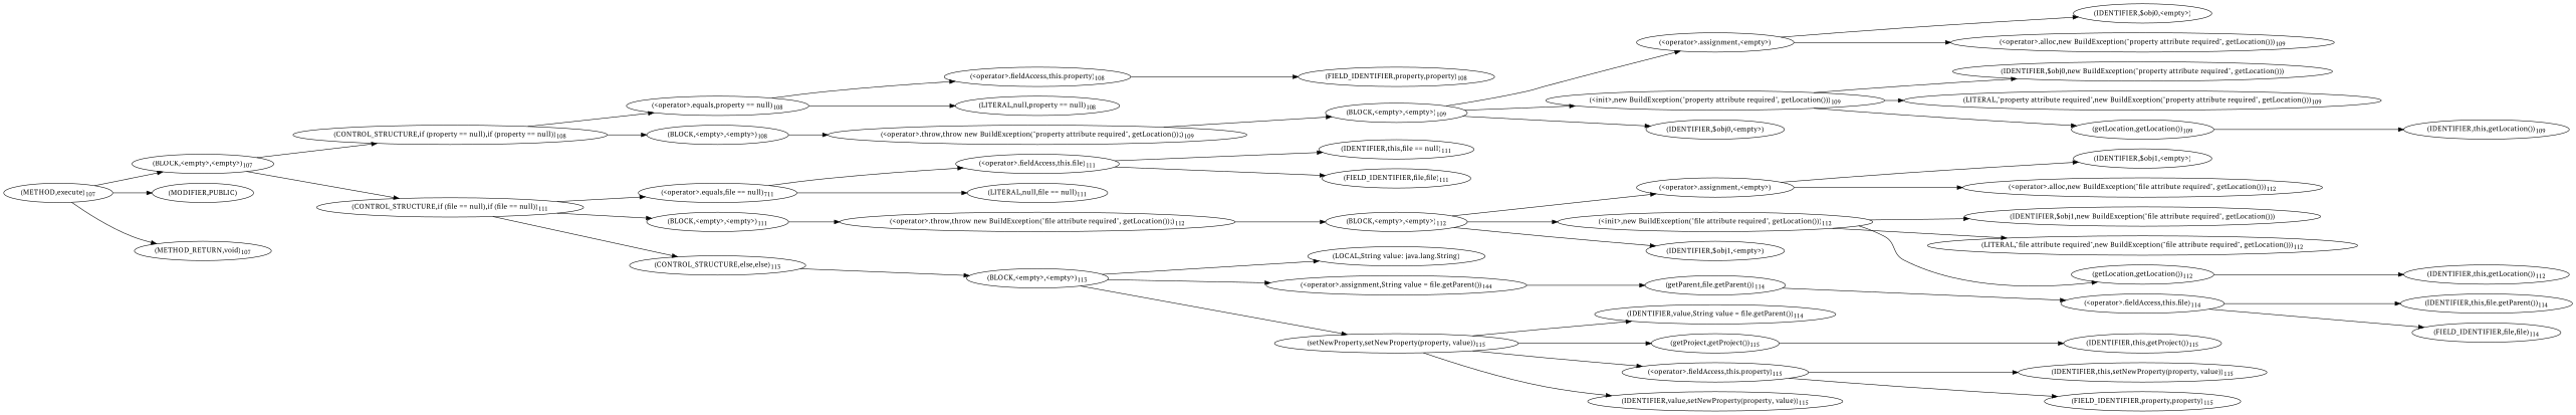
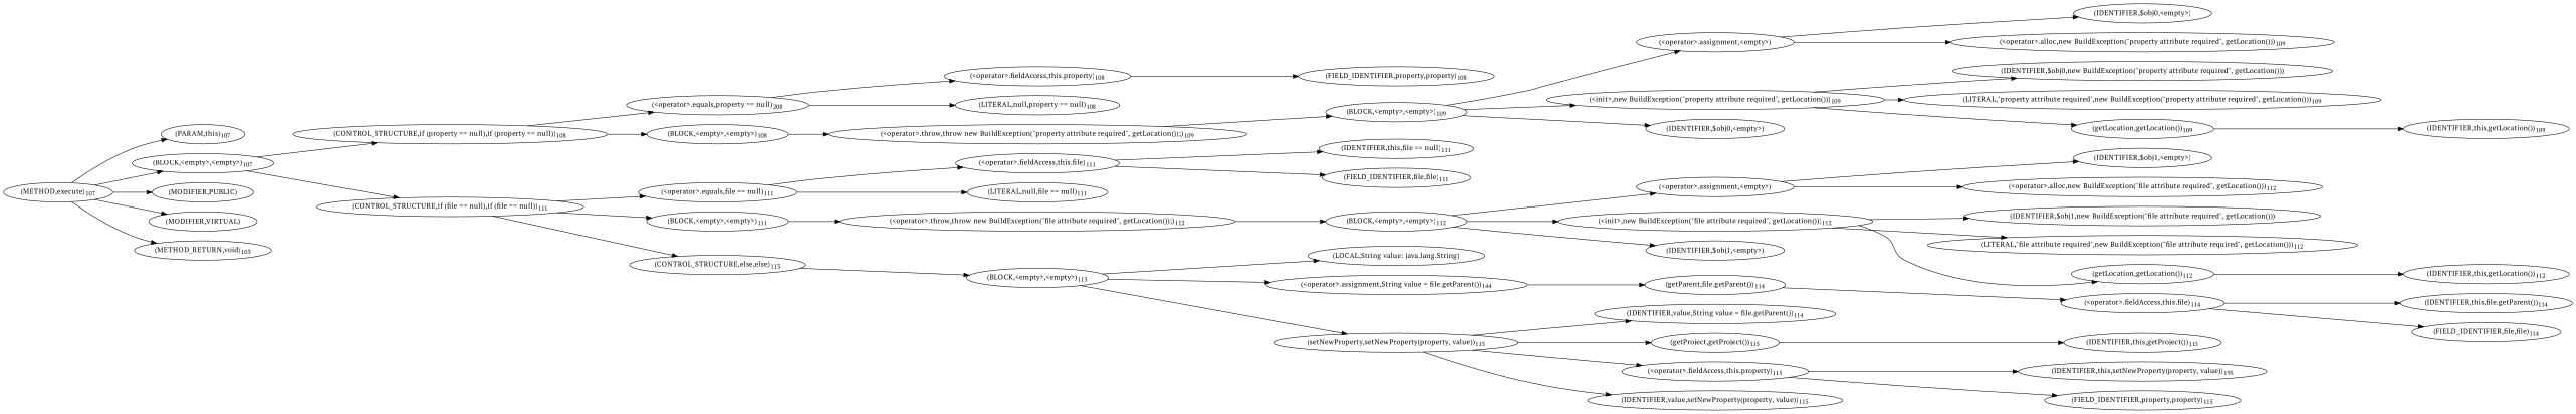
  digraph {
    fontname="PT Serif"
    rankdir=LR
    node [fontname="PT Serif"]
    edge [fontname="PT Serif"]
    n1 [label=<(METHOD,execute)<SUB>107</SUB>>]
+   n2 [label=<(PARAM,this)<SUB>107</SUB>>]
    n3 [label=<(BLOCK,&lt;empty&gt;,&lt;empty&gt;)<SUB>107</SUB>>]
    n4 [label=<(MODIFIER,PUBLIC)>]
-   n6 [label=<(METHOD_RETURN,void)<SUB>107</SUB>>]
+   n5 [label=<(MODIFIER,VIRTUAL)>]
+   n6 [label=<(METHOD_RETURN,void)<SUB>103</SUB>>]
    n7 [label=<(CONTROL_STRUCTURE,if (property == null),if (property == null))<SUB>108</SUB>>]
    n8 [label=<(CONTROL_STRUCTURE,if (file == null),if (file == null))<SUB>111</SUB>>]
-   n9 [label=<(&lt;operator&gt;.equals,property == null)<SUB>108</SUB>>]
+   n9 [label=<(&lt;operator&gt;.equals,property == null)<SUB>208</SUB>>]
    n10 [label=<(BLOCK,&lt;empty&gt;,&lt;empty&gt;)<SUB>108</SUB>>]
-   n11 [label=<(&lt;operator&gt;.equals,file == null)<SUB>711</SUB>>]
+   n11 [label=<(&lt;operator&gt;.equals,file == null)<SUB>111</SUB>>]
    n12 [label=<(BLOCK,&lt;empty&gt;,&lt;empty&gt;)<SUB>111</SUB>>]
    n13 [label=<(CONTROL_STRUCTURE,else,else)<SUB>113</SUB>>]
    n14 [label=<(&lt;operator&gt;.fieldAccess,this.property)<SUB>108</SUB>>]
    n15 [label=<(LITERAL,null,property == null)<SUB>108</SUB>>]
    n16 [label=<(&lt;operator&gt;.throw,throw new BuildException(&quot;property attribute required&quot;, getLocation());)<SUB>109</SUB>>]
    n17 [label=<(FIELD_IDENTIFIER,property,property)<SUB>108</SUB>>]
    n18 [label=<(BLOCK,&lt;empty&gt;,&lt;empty&gt;)<SUB>109</SUB>>]
    n19 [label=<(&lt;operator&gt;.assignment,&lt;empty&gt;)>]
    n20 [label=<(&lt;init&gt;,new BuildException(&quot;property attribute required&quot;, getLocation()))<SUB>109</SUB>>]
    n21 [label=<(IDENTIFIER,$obj0,&lt;empty&gt;)>]
    n22 [label=<(IDENTIFIER,$obj0,&lt;empty&gt;)>]
    n23 [label=<(&lt;operator&gt;.alloc,new BuildException(&quot;property attribute required&quot;, getLocation()))<SUB>109</SUB>>]
    n24 [label=<(IDENTIFIER,$obj0,new BuildException(&quot;property attribute required&quot;, getLocation()))>]
    n25 [label=<(LITERAL,&quot;property attribute required&quot;,new BuildException(&quot;property attribute required&quot;, getLocation()))<SUB>109</SUB>>]
    n26 [label=<(getLocation,getLocation())<SUB>109</SUB>>]
    n27 [label=<(IDENTIFIER,this,getLocation())<SUB>109</SUB>>]
    n28 [label=<(&lt;operator&gt;.fieldAccess,this.file)<SUB>111</SUB>>]
    n29 [label=<(LITERAL,null,file == null)<SUB>111</SUB>>]
    n30 [label=<(&lt;operator&gt;.throw,throw new BuildException(&quot;file attribute required&quot;, getLocation());)<SUB>112</SUB>>]
    n31 [label=<(BLOCK,&lt;empty&gt;,&lt;empty&gt;)<SUB>113</SUB>>]
    n32 [label=<(IDENTIFIER,this,file == null)<SUB>111</SUB>>]
    n33 [label=<(FIELD_IDENTIFIER,file,file)<SUB>111</SUB>>]
    n34 [label=<(BLOCK,&lt;empty&gt;,&lt;empty&gt;)<SUB>112</SUB>>]
    n35 [label=<(&lt;operator&gt;.assignment,&lt;empty&gt;)>]
    n36 [label=<(&lt;init&gt;,new BuildException(&quot;file attribute required&quot;, getLocation()))<SUB>112</SUB>>]
    n37 [label=<(IDENTIFIER,$obj1,&lt;empty&gt;)>]
    n38 [label=<(IDENTIFIER,$obj1,&lt;empty&gt;)>]
    n39 [label=<(&lt;operator&gt;.alloc,new BuildException(&quot;file attribute required&quot;, getLocation()))<SUB>112</SUB>>]
    n40 [label=<(IDENTIFIER,$obj1,new BuildException(&quot;file attribute required&quot;, getLocation()))>]
    n41 [label=<(LITERAL,&quot;file attribute required&quot;,new BuildException(&quot;file attribute required&quot;, getLocation()))<SUB>112</SUB>>]
    n42 [label=<(getLocation,getLocation())<SUB>112</SUB>>]
    n43 [label=<(IDENTIFIER,this,getLocation())<SUB>112</SUB>>]
    n44 [label=<(LOCAL,String value: java.lang.String)>]
    n45 [label=<(&lt;operator&gt;.assignment,String value = file.getParent())<SUB>144</SUB>>]
    n46 [label=<(setNewProperty,setNewProperty(property, value))<SUB>115</SUB>>]
    n47 [label=<(getParent,file.getParent())<SUB>114</SUB>>]
    n48 [label=<(IDENTIFIER,value,String value = file.getParent())<SUB>114</SUB>>]
    n49 [label=<(getProject,getProject())<SUB>115</SUB>>]
    n50 [label=<(&lt;operator&gt;.fieldAccess,this.property)<SUB>115</SUB>>]
    n51 [label=<(IDENTIFIER,value,setNewProperty(property, value))<SUB>115</SUB>>]
    n52 [label=<(&lt;operator&gt;.fieldAccess,this.file)<SUB>114</SUB>>]
    n53 [label=<(IDENTIFIER,this,file.getParent())<SUB>114</SUB>>]
    n54 [label=<(FIELD_IDENTIFIER,file,file)<SUB>114</SUB>>]
    n55 [label=<(IDENTIFIER,this,getProject())<SUB>115</SUB>>]
-   n56 [label=<(IDENTIFIER,this,setNewProperty(property, value))<SUB>115</SUB>>]
+   n56 [label=<(IDENTIFIER,this,setNewProperty(property, value))<SUB>195</SUB>>]
    n57 [label=<(FIELD_IDENTIFIER,property,property)<SUB>115</SUB>>]
+   n1 -> n2
    n1 -> n3
    n1 -> n4
+   n1 -> n5
    n1 -> n6
    n3 -> n7
    n3 -> n8
    n7 -> n9
    n7 -> n10
    n8 -> n11
    n8 -> n12
    n8 -> n13
    n9 -> n14
    n9 -> n15
    n10 -> n16
    n11 -> n28
    n11 -> n29
    n12 -> n30
    n13 -> n31
    n14 -> n17
    n16 -> n18
    n18 -> n19
    n18 -> n20
    n18 -> n21
    n19 -> n22
    n19 -> n23
    n20 -> n24
    n20 -> n25
    n20 -> n26
    n26 -> n27
    n28 -> n32
    n28 -> n33
    n30 -> n34
    n31 -> n44
    n31 -> n45
    n31 -> n46
    n34 -> n35
    n34 -> n36
    n34 -> n37
    n35 -> n38
    n35 -> n39
    n36 -> n40
    n36 -> n41
    n36 -> n42
    n42 -> n43
    n45 -> n47
    n46 -> n48
    n46 -> n49
    n46 -> n50
    n46 -> n51
    n47 -> n52
    n49 -> n55
    n50 -> n56
    n50 -> n57
    n52 -> n53
    n52 -> n54
  }
